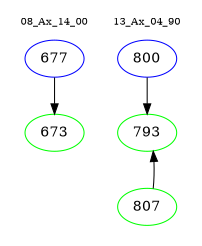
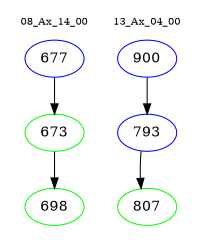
  digraph {
    node [color=green]
    edge [color=black]
    n1 [color=blue label=677]
    n2 [label=673]
-   n4 [color=blue label=800]
-   n5 [label=793]
+   n3 [label=698]
+   n4 [color=blue label=900]
+   n5 [color=blue label=793]
    n6 [label=807]
    subgraph cluster_1 {
      color=white
      fontsize=10
      label="08_Ax_14_00"
      n1
      n2
+     n3
    }
    subgraph cluster_2 {
      color=white
      fontsize=10
-     label="13_Ax_04_90"
+     label="13_Ax_04_00"
      n4
      n5
      n6
    }
    n1 -> n2
+   n2 -> n3
    n4 -> n5
-   n6 -> n5
+   n5 -> n6
  }
